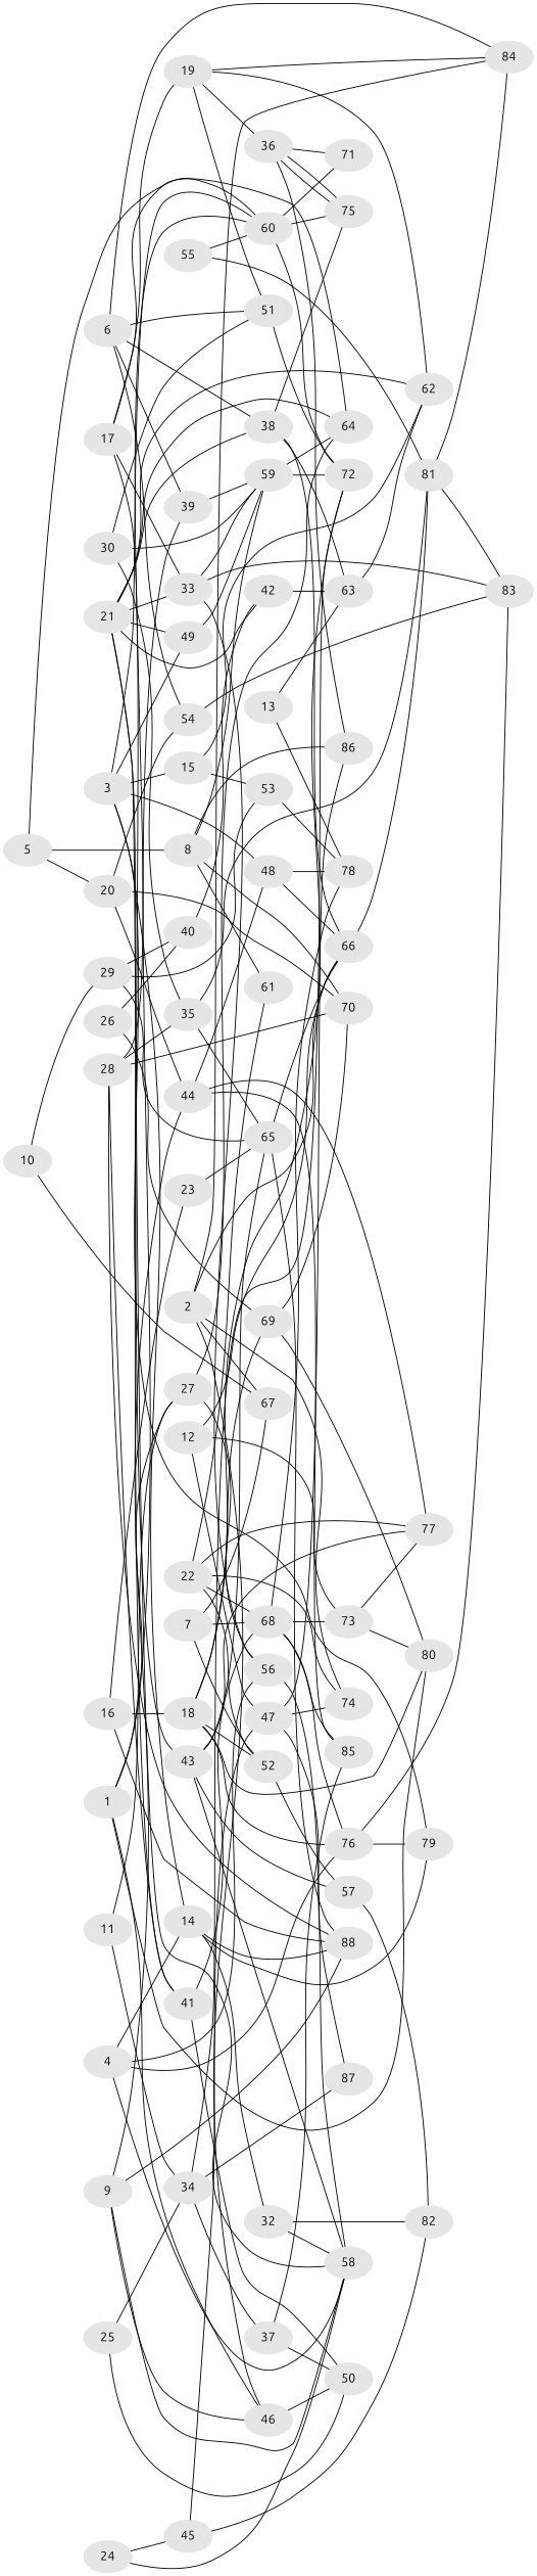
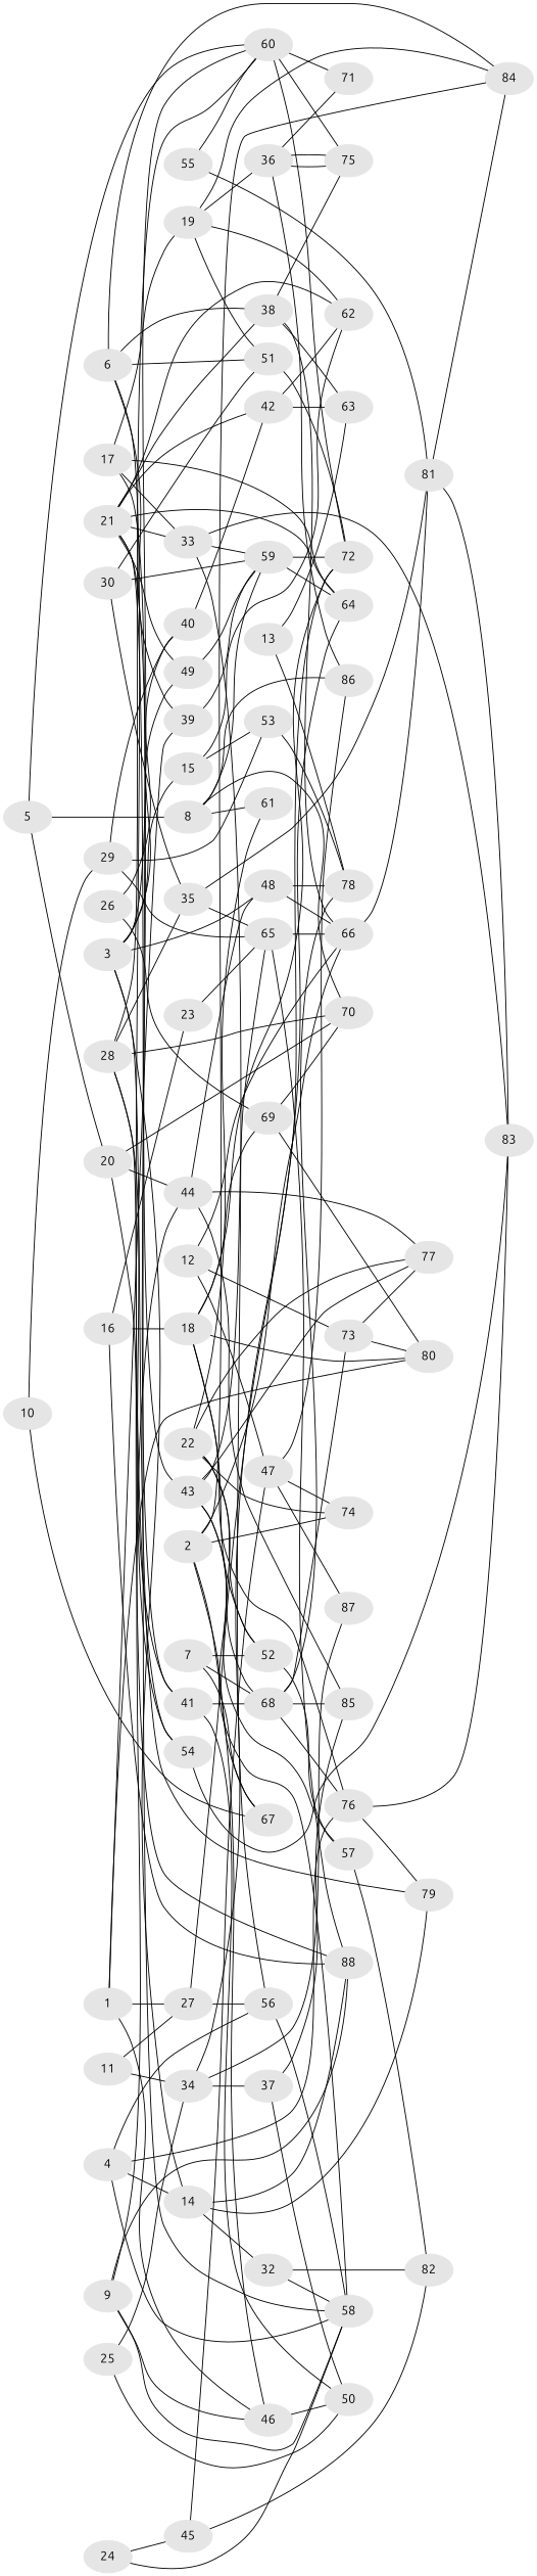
  graph {
    fontname=Ubuntu
    rankdir=LR
    node [color=gray90 fontname=Ubuntu style=filled]
    edge [fontname=Ubuntu]
    1
    27
    39
    46
    80
    56
    64
    59
    50
    2
    66
    67
    74
    84
    81
    3
    14
    15
    48
    49
    60
    79
    88
    32
    53
    62
    78
    72
    71
    75
    4
    58
    76
    83
    5
    8
    20
    61
    70
    86
    54
    44
    6
    38
    51
    63
    7
    52
    68
    57
    73
    85
    9
    77
    10
    29
    65
    40
    11
    34
    37
    87
    12
    47
    13
    82
    16
    18
    23
    69
    17
    19
    33
    43
    36
    21
    41
    42
    22
    24
    45
    25
    26
    28
    35
    30
    55
    1 -- 27
    1 -- 39
    1 -- 46
    1 -- 80
    27 -- 56
    27 -- 64
    39 -- 59
    46 -- 50
    56 -- 58
    59 -- 64
    59 -- 72
    2 -- 46
    2 -- 66
    2 -- 67
    2 -- 74
    2 -- 84
    66 -- 81
    81 -- 84
    81 -- 83
    3 -- 14
    3 -- 15
    3 -- 48
    3 -- 49
    3 -- 60
    3 -- 79
    14 -- 79
    14 -- 88
    14 -- 32
    15 -- 53
    15 -- 62
    48 -- 66
    48 -- 78
    49 -- 59
    60 -- 72
    60 -- 71
    60 -- 75
    32 -- 58
    32 -- 82
    53 -- 78
    4 -- 56
    4 -- 14
    4 -- 58
    4 -- 76
    76 -- 79
    76 -- 83
    5 -- 60
    5 -- 8
    5 -- 20
    8 -- 59
    8 -- 61
    8 -- 70
    8 -- 86
    20 -- 70
    20 -- 54
    20 -- 44
    54 -- 83
    44 -- 48
    44 -- 85
    44 -- 77
    6 -- 39
    6 -- 84
    6 -- 54
    6 -- 38
    6 -- 51
    38 -- 66
    38 -- 75
    38 -- 63
    51 -- 72
    7 -- 67
    7 -- 52
    7 -- 68
    52 -- 57
    68 -- 78
    68 -- 76
    68 -- 73
    68 -- 85
    57 -- 82
    73 -- 80
    73 -- 77
    9 -- 46
    9 -- 88
    9 -- 58
    9 -- 44
    10 -- 67
    10 -- 29
    29 -- 53
    29 -- 65
    29 -- 40
    65 -- 66
    65 -- 88
    40 -- 42
    11 -- 27
    11 -- 34
    34 -- 72
    34 -- 37
    34 -- 87
    37 -- 50
    37 -- 85
    12 -- 66
    12 -- 73
    12 -- 47
    47 -- 74
    47 -- 86
    47 -- 87
    13 -- 78
    13 -- 63
    16 -- 88
    16 -- 18
    16 -- 23
    18 -- 80
    18 -- 72
    18 -- 76
    18 -- 52
    18 -- 69
    23 -- 65
    69 -- 80
    69 -- 70
    17 -- 64
    17 -- 19
    17 -- 33
    17 -- 43
    19 -- 84
    19 -- 62
    19 -- 51
    19 -- 36
    33 -- 56
    33 -- 59
    33 -- 83
    43 -- 58
    43 -- 57
    43 -- 77
    43 -- 65
    36 -- 71
    36 -- 75
    36 -- 75
    36 -- 86
    21 -- 64
    21 -- 49
    21 -- 62
    21 -- 58
    21 -- 38
    21 -- 33
    21 -- 41
    21 -- 42
    41 -- 50
    41 -- 68
-   63 -- 62
+   42 -- 62
    42 -- 63
    22 -- 74
    22 -- 61
    22 -- 52
    22 -- 68
    22 -- 77
    24 -- 58
    24 -- 45
    45 -- 47
    45 -- 82
    25 -- 50
    25 -- 34
    26 -- 40
    26 -- 69
    28 -- 60
    28 -- 88
    28 -- 70
    28 -- 41
    28 -- 35
    35 -- 81
    35 -- 65
    30 -- 59
    30 -- 51
    30 -- 35
    55 -- 81
    55 -- 60
  }
